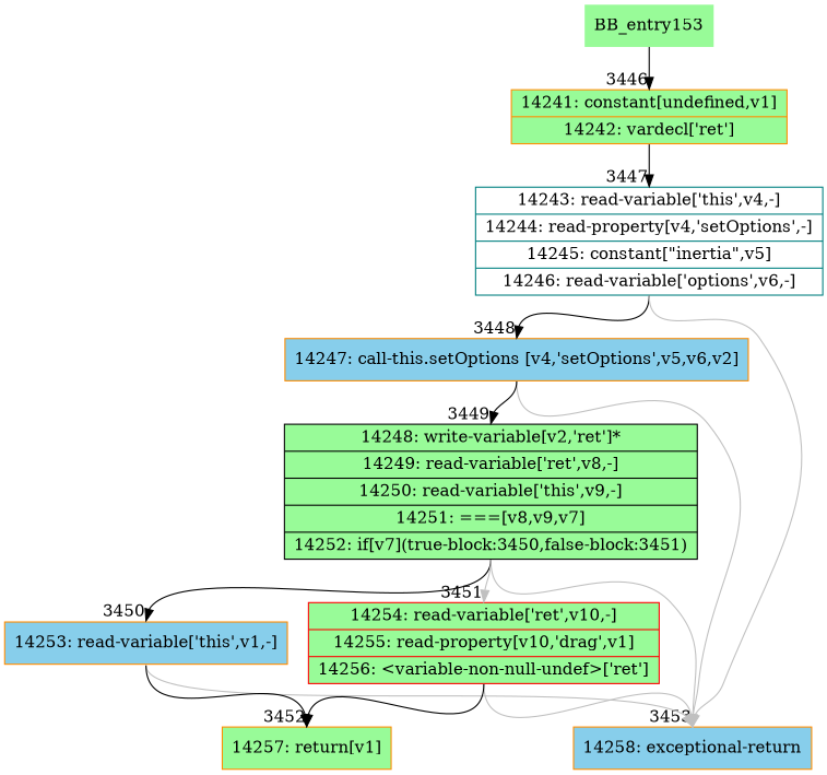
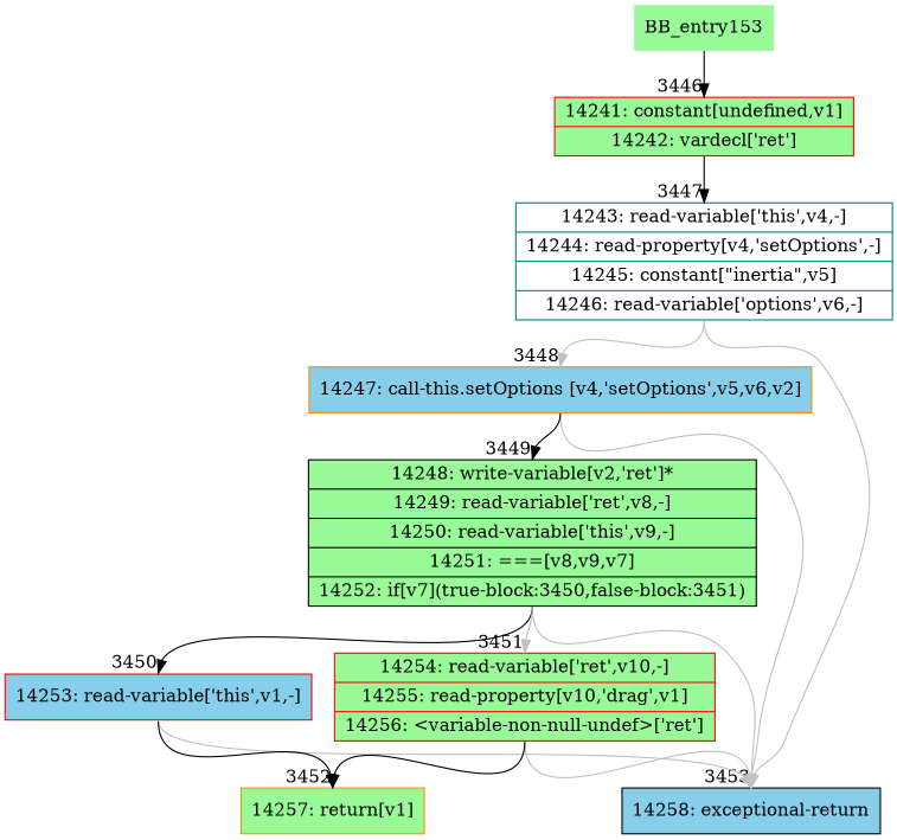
  digraph {
    rankdir=TD
    node [color=red fillcolor=palegreen shape=record style=filled]
    edge [headport=n tailport=s]
    n1 [label=BB_entry153 shape=none]
-   n2 [color=darkorange label="{14241: constant[undefined,v1]|14242: vardecl['ret']}"]
+   n2 [label="{14241: constant[undefined,v1]|14242: vardecl['ret']}"]
    n3 [color=teal fillcolor=white label="{14243: read-variable['this',v4,-]|14244: read-property[v4,'setOptions',-]|14245: constant[\"inertia\",v5]|14246: read-variable['options',v6,-]}"]
    n4 [color=darkorange fillcolor=skyblue label="{14247: call-this.setOptions [v4,'setOptions',v5,v6,v2]}"]
-   n5 [color=darkorange fillcolor=skyblue label="{14258: exceptional-return}"]
+   n5 [color=black fillcolor=skyblue label="{14258: exceptional-return}"]
    n6 [color=black label="{14248: write-variable[v2,'ret']*|14249: read-variable['ret',v8,-]|14250: read-variable['this',v9,-]|14251: ===[v8,v9,v7]|14252: if[v7](true-block:3450,false-block:3451)}"]
-   n7 [color=darkorange fillcolor=skyblue label="{14253: read-variable['this',v1,-]}"]
+   n7 [fillcolor=skyblue label="{14253: read-variable['this',v1,-]}"]
    n8 [label="{14254: read-variable['ret',v10,-]|14255: read-property[v10,'drag',v1]|14256: \<variable-non-null-undef\>['ret']}"]
    n9 [color=darkorange label="{14257: return[v1]}"]
    n1 -> n2 [headlabel="    3446"]
    n2 -> n3 [headlabel="      3447"]
-   n3 -> n4 [headlabel="      3448"]
+   n3 -> n4 [headlabel="      3448" color=gray]
    n3 -> n5 [color=gray headlabel="      3453"]
    n4 -> n5 [color=gray]
    n4 -> n6 [headlabel="      3449"]
    n6 -> n5 [color=gray]
    n6 -> n7 [headlabel="      3450"]
    n6 -> n8 [color=gray headlabel="      3451"]
    n7 -> n5 [color=gray]
    n7 -> n9 [headlabel="      3452"]
    n8 -> n5 [color=gray]
    n8 -> n9
  }
